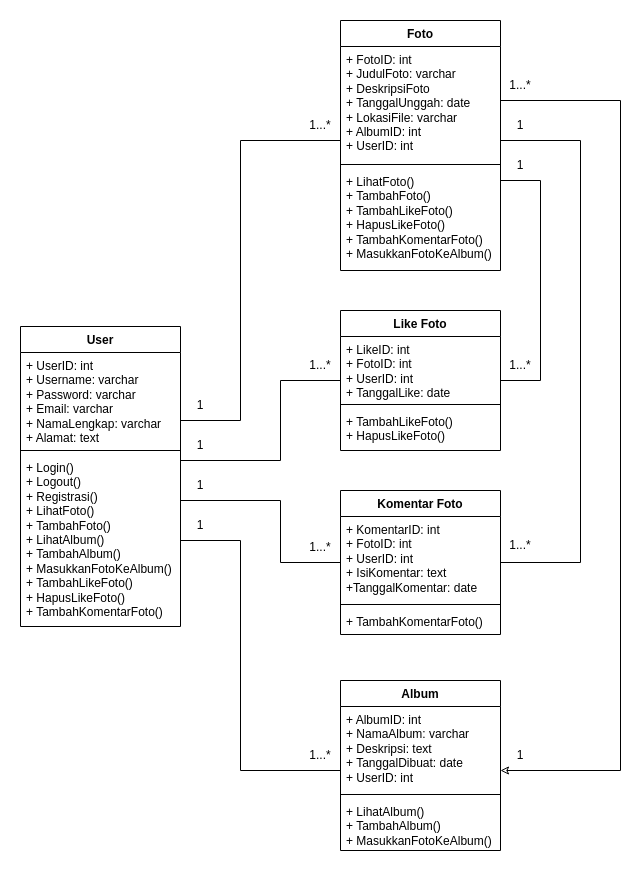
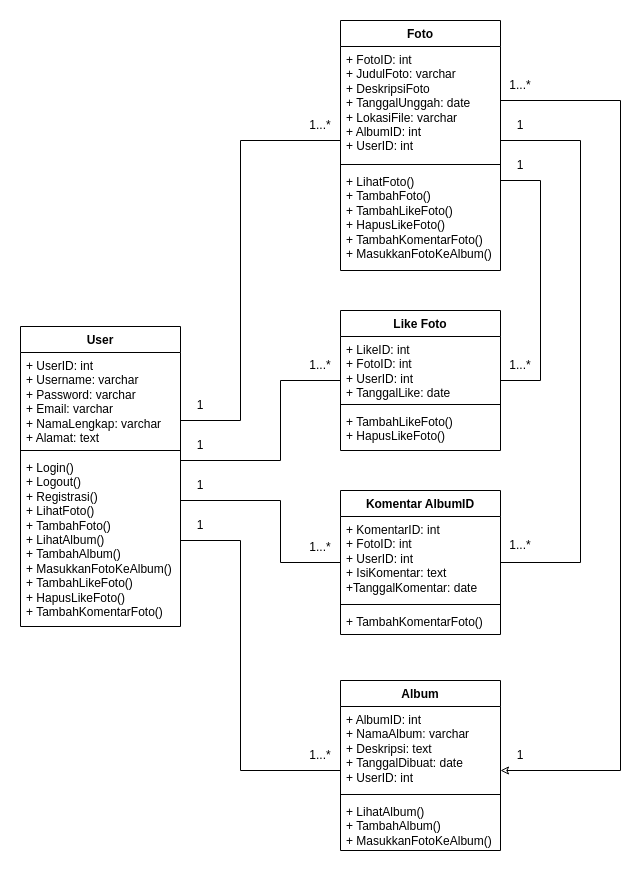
  <mxCell id="0" />
  <mxCell id="1" parent="0" />
  <mxCell id="2" style="edgeStyle=orthogonalEdgeStyle;rounded=0;orthogonalLoop=1;jettySize=auto;html=1;endArrow=none;endFill=0;" parent="1" source="6" target="14" edge="1"><mxGeometry relative="1" as="geometry"><Array as="points"><mxPoint x="280" y="460" /><mxPoint x="280" y="380" /></Array></mxGeometry></mxCell>
  <mxCell id="3" style="edgeStyle=orthogonalEdgeStyle;rounded=0;orthogonalLoop=1;jettySize=auto;html=1;endArrow=none;endFill=0;" parent="1" source="6" target="25" edge="1"><mxGeometry relative="1" as="geometry"><Array as="points"><mxPoint x="240" y="420" /><mxPoint x="240" y="140" /></Array></mxGeometry></mxCell>
  <mxCell id="4" style="edgeStyle=orthogonalEdgeStyle;rounded=0;orthogonalLoop=1;jettySize=auto;html=1;endArrow=none;endFill=0;" parent="1" source="6" target="10" edge="1"><mxGeometry relative="1" as="geometry"><Array as="points"><mxPoint x="240" y="540" /><mxPoint x="240" y="770" /></Array></mxGeometry></mxCell>
  <mxCell id="5" style="edgeStyle=orthogonalEdgeStyle;rounded=0;orthogonalLoop=1;jettySize=auto;html=1;endArrow=none;endFill=0;" parent="1" source="6" target="18" edge="1"><mxGeometry relative="1" as="geometry"><Array as="points"><mxPoint x="280" y="500" /><mxPoint x="280" y="562" /></Array></mxGeometry></mxCell>
  <mxCell id="6" value="User" style="swimlane;fontStyle=1;align=center;verticalAlign=top;childLayout=stackLayout;horizontal=1;startSize=26;horizontalStack=0;resizeParent=1;resizeParentMax=0;resizeLast=0;collapsible=1;marginBottom=0;whiteSpace=wrap;html=1;" parent="1" vertex="1"><mxGeometry x="20" y="326" width="160" height="300" as="geometry" /></mxCell>
  <mxCell id="7" value="+ UserID: int&lt;br&gt;+ Username: varchar&lt;br&gt;+ Password: varchar&lt;br&gt;+ Email: varchar&lt;br&gt;+ NamaLengkap: varchar&lt;br&gt;+ Alamat: text" style="text;strokeColor=none;fillColor=none;align=left;verticalAlign=top;spacingLeft=4;spacingRight=4;overflow=hidden;rotatable=0;points=[[0,0.5],[1,0.5]];portConstraint=eastwest;whiteSpace=wrap;html=1;" parent="6" vertex="1"><mxGeometry y="26" width="160" height="94" as="geometry" /></mxCell>
  <mxCell id="8" value="" style="line;strokeWidth=1;fillColor=none;align=left;verticalAlign=middle;spacingTop=-1;spacingLeft=3;spacingRight=3;rotatable=0;labelPosition=right;points=[];portConstraint=eastwest;strokeColor=inherit;" parent="6" vertex="1"><mxGeometry y="120" width="160" height="8" as="geometry" /></mxCell>
  <mxCell id="9" value="+ Login()&lt;div&gt;+ Logout()&lt;/div&gt;&lt;div&gt;+ Registrasi()&lt;/div&gt;&lt;div&gt;+ LihatFoto()&lt;/div&gt;&lt;div&gt;+ TambahFoto()&lt;/div&gt;&lt;div&gt;+ LihatAlbum()&lt;/div&gt;&lt;div&gt;+ TambahAlbum()&lt;/div&gt;&lt;div&gt;+ MasukkanFotoKeAlbum()&lt;/div&gt;&lt;div&gt;+ TambahLikeFoto()&lt;/div&gt;&lt;div&gt;+ HapusLikeFoto()&lt;/div&gt;&lt;div&gt;+ TambahKomentarFoto()&lt;/div&gt;" style="text;strokeColor=none;fillColor=none;align=left;verticalAlign=top;spacingLeft=4;spacingRight=4;overflow=hidden;rotatable=0;points=[[0,0.5],[1,0.5]];portConstraint=eastwest;whiteSpace=wrap;html=1;" parent="6" vertex="1"><mxGeometry y="128" width="160" height="172" as="geometry" /></mxCell>
  <mxCell id="10" value="Album" style="swimlane;fontStyle=1;align=center;verticalAlign=top;childLayout=stackLayout;horizontal=1;startSize=26;horizontalStack=0;resizeParent=1;resizeParentMax=0;resizeLast=0;collapsible=1;marginBottom=0;whiteSpace=wrap;html=1;" parent="1" vertex="1"><mxGeometry x="340" y="680" width="160" height="170" as="geometry" /></mxCell>
  <mxCell id="11" value="+ AlbumID: int&lt;div&gt;+ NamaAlbum: varchar&lt;/div&gt;&lt;div&gt;+ Deskripsi: text&lt;/div&gt;&lt;div&gt;+ TanggalDibuat: date&lt;/div&gt;&lt;div&gt;+ UserID: int&lt;/div&gt;" style="text;strokeColor=none;fillColor=none;align=left;verticalAlign=top;spacingLeft=4;spacingRight=4;overflow=hidden;rotatable=0;points=[[0,0.5],[1,0.5]];portConstraint=eastwest;whiteSpace=wrap;html=1;" parent="10" vertex="1"><mxGeometry y="26" width="160" height="84" as="geometry" /></mxCell>
  <mxCell id="12" value="" style="line;strokeWidth=1;fillColor=none;align=left;verticalAlign=middle;spacingTop=-1;spacingLeft=3;spacingRight=3;rotatable=0;labelPosition=right;points=[];portConstraint=eastwest;strokeColor=inherit;" parent="10" vertex="1"><mxGeometry y="110" width="160" height="8" as="geometry" /></mxCell>
  <mxCell id="13" value="+ LihatAlbum()&lt;div&gt;+ TambahAlbum()&lt;/div&gt;&lt;div&gt;+ MasukkanFotoKeAlbum()&lt;/div&gt;" style="text;strokeColor=none;fillColor=none;align=left;verticalAlign=top;spacingLeft=4;spacingRight=4;overflow=hidden;rotatable=0;points=[[0,0.5],[1,0.5]];portConstraint=eastwest;whiteSpace=wrap;html=1;" parent="10" vertex="1"><mxGeometry y="118" width="160" height="52" as="geometry" /></mxCell>
  <mxCell id="14" value="Like Foto" style="swimlane;fontStyle=1;align=center;verticalAlign=top;childLayout=stackLayout;horizontal=1;startSize=26;horizontalStack=0;resizeParent=1;resizeParentMax=0;resizeLast=0;collapsible=1;marginBottom=0;whiteSpace=wrap;html=1;" parent="1" vertex="1"><mxGeometry x="340" y="310" width="160" height="140" as="geometry" /></mxCell>
  <mxCell id="15" value="+ LikeID: int&lt;div&gt;+ FotoID: int&lt;/div&gt;&lt;div&gt;+ UserID: int&lt;/div&gt;&lt;div&gt;+ TanggalLike: date&lt;/div&gt;" style="text;strokeColor=none;fillColor=none;align=left;verticalAlign=top;spacingLeft=4;spacingRight=4;overflow=hidden;rotatable=0;points=[[0,0.5],[1,0.5]];portConstraint=eastwest;whiteSpace=wrap;html=1;" parent="14" vertex="1"><mxGeometry y="26" width="160" height="64" as="geometry" /></mxCell>
  <mxCell id="16" value="" style="line;strokeWidth=1;fillColor=none;align=left;verticalAlign=middle;spacingTop=-1;spacingLeft=3;spacingRight=3;rotatable=0;labelPosition=right;points=[];portConstraint=eastwest;strokeColor=inherit;" parent="14" vertex="1"><mxGeometry y="90" width="160" height="8" as="geometry" /></mxCell>
  <mxCell id="17" value="+ TambahLikeFoto()&lt;div&gt;+ HapusLikeFoto()&lt;/div&gt;" style="text;strokeColor=none;fillColor=none;align=left;verticalAlign=top;spacingLeft=4;spacingRight=4;overflow=hidden;rotatable=0;points=[[0,0.5],[1,0.5]];portConstraint=eastwest;whiteSpace=wrap;html=1;" parent="14" vertex="1"><mxGeometry y="98" width="160" height="42" as="geometry" /></mxCell>
- <mxCell id="18" value="Komentar Foto" style="swimlane;fontStyle=1;align=center;verticalAlign=top;childLayout=stackLayout;horizontal=1;startSize=26;horizontalStack=0;resizeParent=1;resizeParentMax=0;resizeLast=0;collapsible=1;marginBottom=0;whiteSpace=wrap;html=1;" parent="1" vertex="1"><mxGeometry x="340" y="490" width="160" height="144" as="geometry" /></mxCell>
+ <mxCell id="18" value="Komentar AlbumID" style="swimlane;fontStyle=1;align=center;verticalAlign=top;childLayout=stackLayout;horizontal=1;startSize=26;horizontalStack=0;resizeParent=1;resizeParentMax=0;resizeLast=0;collapsible=1;marginBottom=0;whiteSpace=wrap;html=1;" parent="1" vertex="1"><mxGeometry x="340" y="490" width="160" height="144" as="geometry" /></mxCell>
  <mxCell id="19" value="+ KomentarID: int&lt;div&gt;+ FotoID: int&lt;/div&gt;&lt;div&gt;+ UserID: int&lt;br&gt;+ IsiKomentar: text&lt;/div&gt;&lt;div&gt;+TanggalKomentar: date&lt;/div&gt;" style="text;strokeColor=none;fillColor=none;align=left;verticalAlign=top;spacingLeft=4;spacingRight=4;overflow=hidden;rotatable=0;points=[[0,0.5],[1,0.5]];portConstraint=eastwest;whiteSpace=wrap;html=1;" parent="18" vertex="1"><mxGeometry y="26" width="160" height="84" as="geometry" /></mxCell>
  <mxCell id="20" value="" style="line;strokeWidth=1;fillColor=none;align=left;verticalAlign=middle;spacingTop=-1;spacingLeft=3;spacingRight=3;rotatable=0;labelPosition=right;points=[];portConstraint=eastwest;strokeColor=inherit;" parent="18" vertex="1"><mxGeometry y="110" width="160" height="8" as="geometry" /></mxCell>
  <mxCell id="21" value="+ TambahKomentarFoto()" style="text;strokeColor=none;fillColor=none;align=left;verticalAlign=top;spacingLeft=4;spacingRight=4;overflow=hidden;rotatable=0;points=[[0,0.5],[1,0.5]];portConstraint=eastwest;whiteSpace=wrap;html=1;" parent="18" vertex="1"><mxGeometry y="118" width="160" height="26" as="geometry" /></mxCell>
  <mxCell id="22" style="edgeStyle=orthogonalEdgeStyle;rounded=0;orthogonalLoop=1;jettySize=auto;html=1;endArrow=none;endFill=0;" parent="1" source="25" target="14" edge="1"><mxGeometry relative="1" as="geometry"><Array as="points"><mxPoint x="540" y="180" /><mxPoint x="540" y="380" /></Array></mxGeometry></mxCell>
  <mxCell id="23" style="edgeStyle=orthogonalEdgeStyle;rounded=0;orthogonalLoop=1;jettySize=auto;html=1;endArrow=none;endFill=0;" parent="1" source="25" target="18" edge="1"><mxGeometry relative="1" as="geometry"><Array as="points"><mxPoint x="580" y="140" /><mxPoint x="580" y="562" /></Array></mxGeometry></mxCell>
  <mxCell id="24" style="edgeStyle=orthogonalEdgeStyle;rounded=0;orthogonalLoop=1;jettySize=auto;html=1;endArrow=classic;endFill=0;" parent="1" source="25" target="10" edge="1"><mxGeometry relative="1" as="geometry"><Array as="points"><mxPoint x="620" y="100" /><mxPoint x="620" y="770" /></Array></mxGeometry></mxCell>
  <mxCell id="25" value="Foto" style="swimlane;fontStyle=1;align=center;verticalAlign=top;childLayout=stackLayout;horizontal=1;startSize=26;horizontalStack=0;resizeParent=1;resizeParentMax=0;resizeLast=0;collapsible=1;marginBottom=0;whiteSpace=wrap;html=1;" parent="1" vertex="1"><mxGeometry x="340" y="20" width="160" height="250" as="geometry" /></mxCell>
  <mxCell id="26" value="+ FotoID: int&lt;div&gt;+ JudulFoto: varchar&lt;/div&gt;&lt;div&gt;+ DeskripsiFoto&lt;/div&gt;&lt;div&gt;+ TanggalUnggah: date&lt;/div&gt;&lt;div&gt;+ LokasiFile: varchar&lt;br&gt;+ AlbumID: int&lt;/div&gt;&lt;div&gt;+ UserID: int&lt;/div&gt;" style="text;strokeColor=none;fillColor=none;align=left;verticalAlign=top;spacingLeft=4;spacingRight=4;overflow=hidden;rotatable=0;points=[[0,0.5],[1,0.5]];portConstraint=eastwest;whiteSpace=wrap;html=1;" parent="25" vertex="1"><mxGeometry y="26" width="160" height="114" as="geometry" /></mxCell>
  <mxCell id="27" value="" style="line;strokeWidth=1;fillColor=none;align=left;verticalAlign=middle;spacingTop=-1;spacingLeft=3;spacingRight=3;rotatable=0;labelPosition=right;points=[];portConstraint=eastwest;strokeColor=inherit;" parent="25" vertex="1"><mxGeometry y="140" width="160" height="8" as="geometry" /></mxCell>
  <mxCell id="28" value="+ LihatFoto()&lt;div&gt;+ TambahFoto()&lt;/div&gt;&lt;div&gt;+ TambahLikeFoto()&lt;/div&gt;&lt;div&gt;+ HapusLikeFoto()&lt;/div&gt;&lt;div&gt;+ TambahKomentarFoto()&lt;/div&gt;&lt;div&gt;+ MasukkanFotoKeAlbum()&lt;/div&gt;" style="text;strokeColor=none;fillColor=none;align=left;verticalAlign=top;spacingLeft=4;spacingRight=4;overflow=hidden;rotatable=0;points=[[0,0.5],[1,0.5]];portConstraint=eastwest;whiteSpace=wrap;html=1;" parent="25" vertex="1"><mxGeometry y="148" width="160" height="102" as="geometry" /></mxCell>
  <mxCell id="29" value="1" style="text;html=1;align=center;verticalAlign=middle;whiteSpace=wrap;rounded=0;" parent="1" vertex="1"><mxGeometry x="170" y="390" width="60" height="30" as="geometry" /></mxCell>
  <mxCell id="30" value="1" style="text;html=1;align=center;verticalAlign=middle;whiteSpace=wrap;rounded=0;" parent="1" vertex="1"><mxGeometry x="170" y="430" width="60" height="30" as="geometry" /></mxCell>
  <mxCell id="31" value="1" style="text;html=1;align=center;verticalAlign=middle;whiteSpace=wrap;rounded=0;" parent="1" vertex="1"><mxGeometry x="170" y="470" width="60" height="30" as="geometry" /></mxCell>
  <mxCell id="32" value="1" style="text;html=1;align=center;verticalAlign=middle;whiteSpace=wrap;rounded=0;" parent="1" vertex="1"><mxGeometry x="170" y="510" width="60" height="30" as="geometry" /></mxCell>
  <mxCell id="33" value="1...*" style="text;html=1;align=center;verticalAlign=middle;whiteSpace=wrap;rounded=0;" parent="1" vertex="1"><mxGeometry x="290" y="110" width="60" height="30" as="geometry" /></mxCell>
  <mxCell id="34" value="1...*" style="text;html=1;align=center;verticalAlign=middle;whiteSpace=wrap;rounded=0;" parent="1" vertex="1"><mxGeometry x="290" y="350" width="60" height="30" as="geometry" /></mxCell>
  <mxCell id="35" value="1...*" style="text;html=1;align=center;verticalAlign=middle;whiteSpace=wrap;rounded=0;" parent="1" vertex="1"><mxGeometry x="290" y="532" width="60" height="30" as="geometry" /></mxCell>
  <mxCell id="36" value="1...*" style="text;html=1;align=center;verticalAlign=middle;whiteSpace=wrap;rounded=0;" parent="1" vertex="1"><mxGeometry x="290" y="740" width="60" height="30" as="geometry" /></mxCell>
  <mxCell id="37" value="1...*" style="text;html=1;align=center;verticalAlign=middle;whiteSpace=wrap;rounded=0;" parent="1" vertex="1"><mxGeometry x="490" y="350" width="60" height="30" as="geometry" /></mxCell>
  <mxCell id="38" value="1" style="text;html=1;align=center;verticalAlign=middle;whiteSpace=wrap;rounded=0;" parent="1" vertex="1"><mxGeometry x="490" y="150" width="60" height="30" as="geometry" /></mxCell>
  <mxCell id="39" value="1" style="text;html=1;align=center;verticalAlign=middle;whiteSpace=wrap;rounded=0;" parent="1" vertex="1"><mxGeometry x="490" y="110" width="60" height="30" as="geometry" /></mxCell>
  <mxCell id="40" value="1...*" style="text;html=1;align=center;verticalAlign=middle;whiteSpace=wrap;rounded=0;" parent="1" vertex="1"><mxGeometry x="490" y="530" width="60" height="30" as="geometry" /></mxCell>
  <mxCell id="41" value="1" style="text;html=1;align=center;verticalAlign=middle;whiteSpace=wrap;rounded=0;" parent="1" vertex="1"><mxGeometry x="490" y="740" width="60" height="30" as="geometry" /></mxCell>
  <mxCell id="42" value="1...*" style="text;html=1;align=center;verticalAlign=middle;whiteSpace=wrap;rounded=0;" parent="1" vertex="1"><mxGeometry x="490" y="70" width="60" height="30" as="geometry" /></mxCell>
